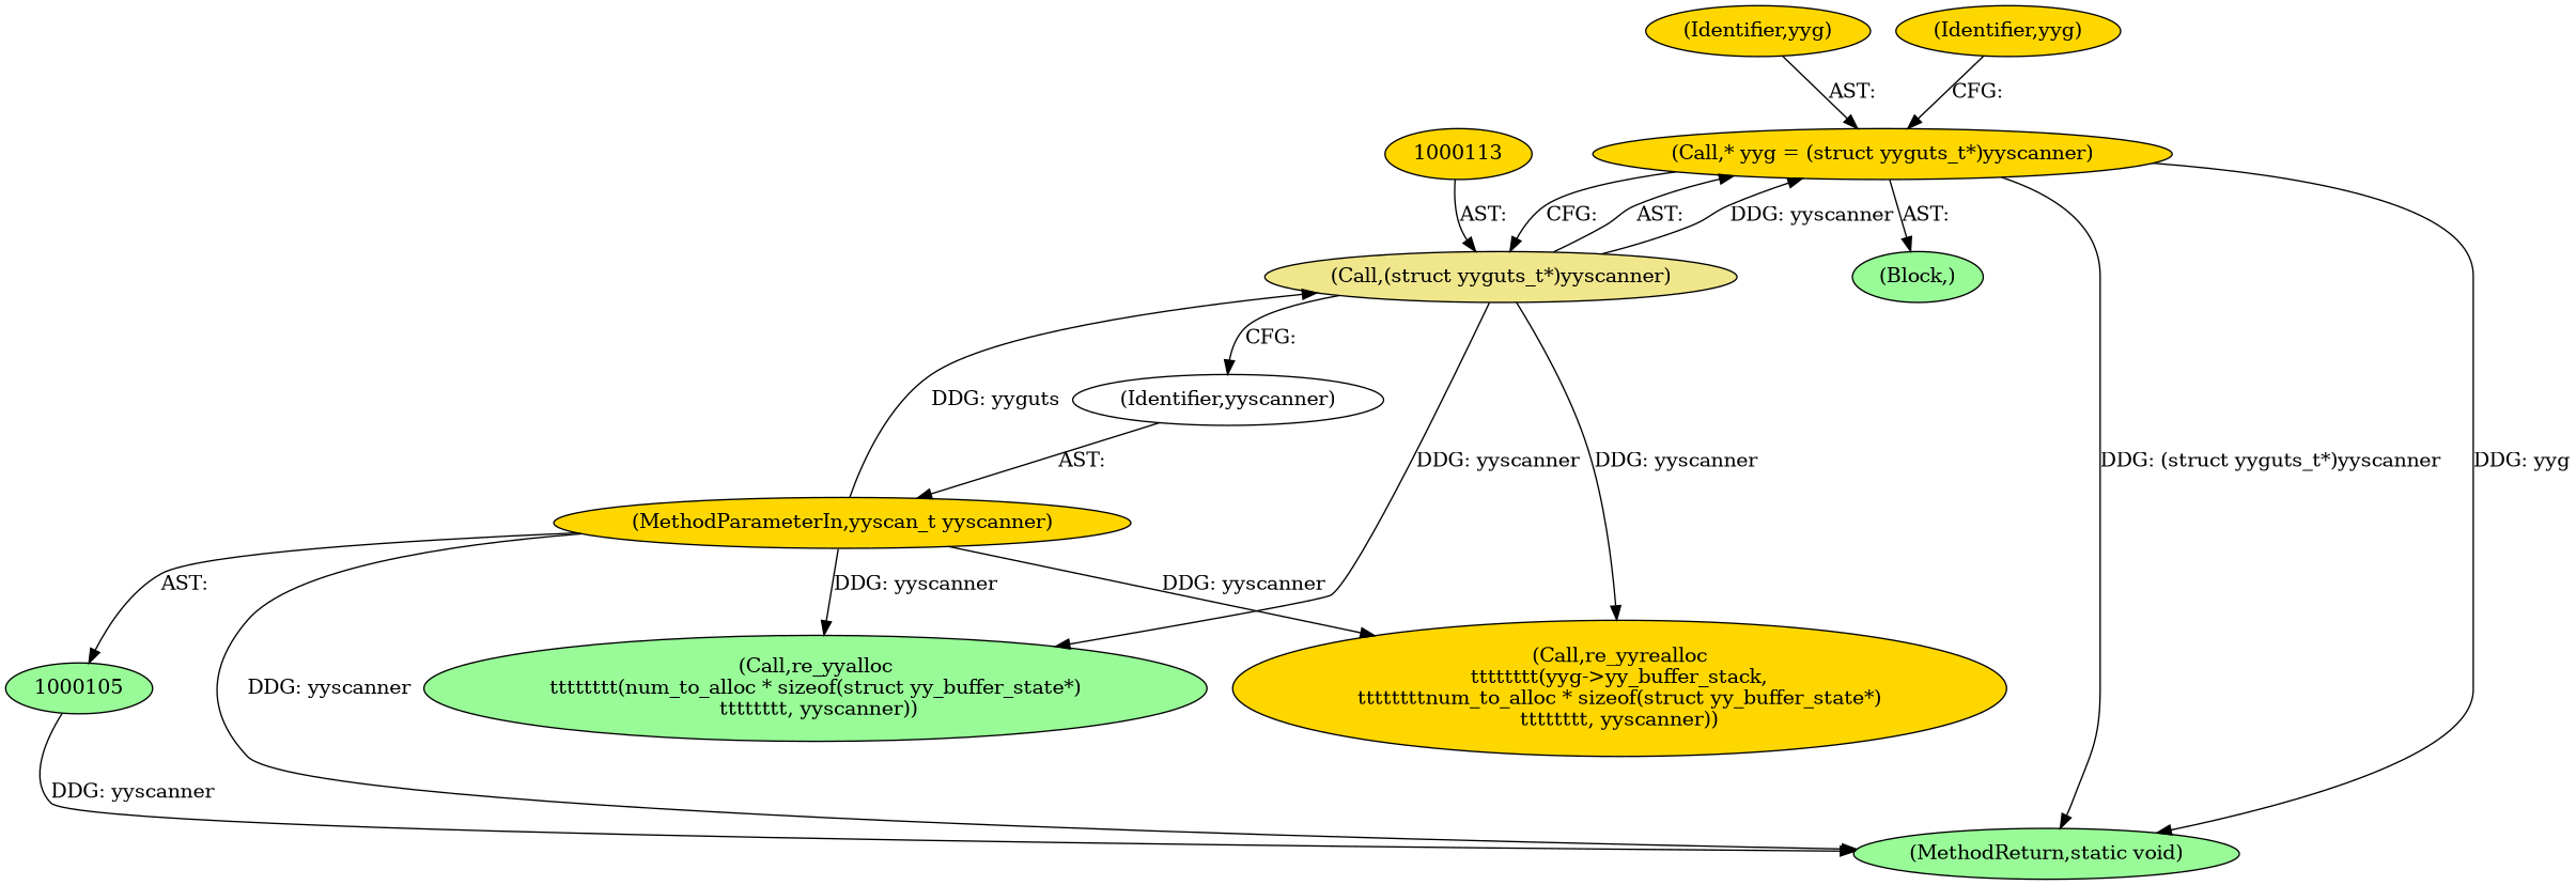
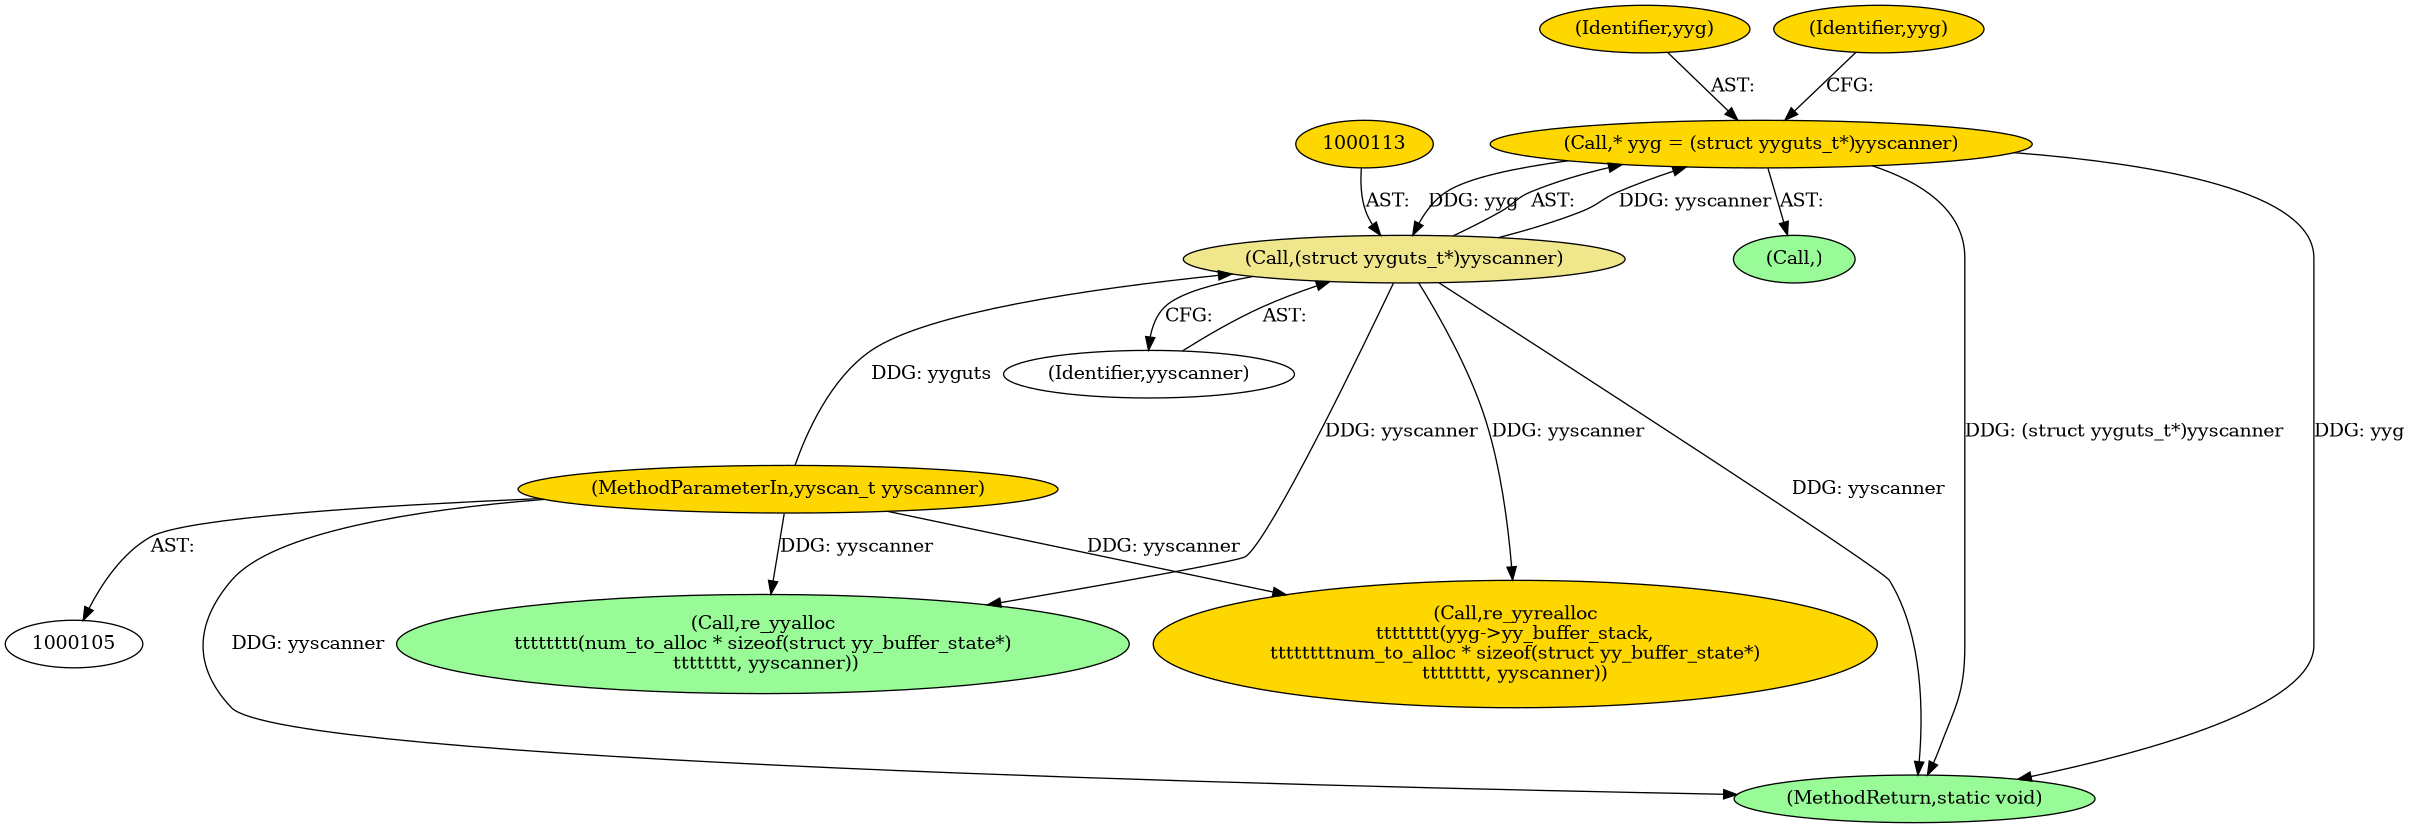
  digraph {
    node [fillcolor=gold style=filled]
    n1 [label="(Call,* yyg = (struct yyguts_t*)yyscanner)"]
    n2 [fillcolor=khaki label="(Call,(struct yyguts_t*)yyscanner)"]
-   n3 [fillcolor=palegreen label="(Block,)"]
+   n3 [fillcolor=palegreen label="(Call,)"]
    n4 [fillcolor=palegreen label="(MethodReturn,static void)"]
    n5 [fillcolor=white label="(Identifier,yyscanner)"]
    n6 [label="(Call,re_yyrealloc\n\t\t\t\t\t\t\t\t(yyg->yy_buffer_stack,\n\t\t\t\t\t\t\t\tnum_to_alloc * sizeof(struct yy_buffer_state*)\n\t\t\t\t\t\t\t\t, yyscanner))"]
    n7 [fillcolor=palegreen label="(Call,re_yyalloc\n\t\t\t\t\t\t\t\t(num_to_alloc * sizeof(struct yy_buffer_state*)\n \t\t\t\t\t\t\t\t, yyscanner))"]
    n8 [label="(MethodParameterIn,yyscan_t yyscanner)"]
-   1000105 [fillcolor=palegreen]
+   1000105 [fillcolor=white]
    n10 [label="(Identifier,yyg)"]
    n11 [label="(Identifier,yyg)"]
    1000113
-   n1 -> n2 [label="CFG: "]
+   n1 -> n2 [label="DDG: yyg"]
    n1 -> n3 [label="AST: "]
    n1 -> n4 [label="DDG: (struct yyguts_t*)yyscanner"]
    n1 -> n4 [label="DDG: yyg"]
    n2 -> n1 [label="AST: "]
    n2 -> n1 [label="DDG: yyscanner"]
-   1000105 -> n4 [label="DDG: yyscanner"]
+   n2 -> n4 [label="DDG: yyscanner"]
    n2 -> n5 [label="CFG: "]
    n2 -> n6 [label="DDG: yyscanner"]
    n2 -> n7 [label="DDG: yyscanner"]
-   n5 -> n8 [label="AST: "]
+   n5 -> n2 [label="AST: "]
    n8 -> n2 [label="DDG: yyguts"]
    n8 -> n4 [label="DDG: yyscanner"]
    n8 -> n6 [label="DDG: yyscanner"]
    n8 -> n7 [label="DDG: yyscanner"]
    n8 -> 1000105 [label="AST: "]
    n10 -> n1 [label="AST: "]
    n11 -> n1 [label="CFG: "]
    1000113 -> n2 [label="AST: "]
  }
